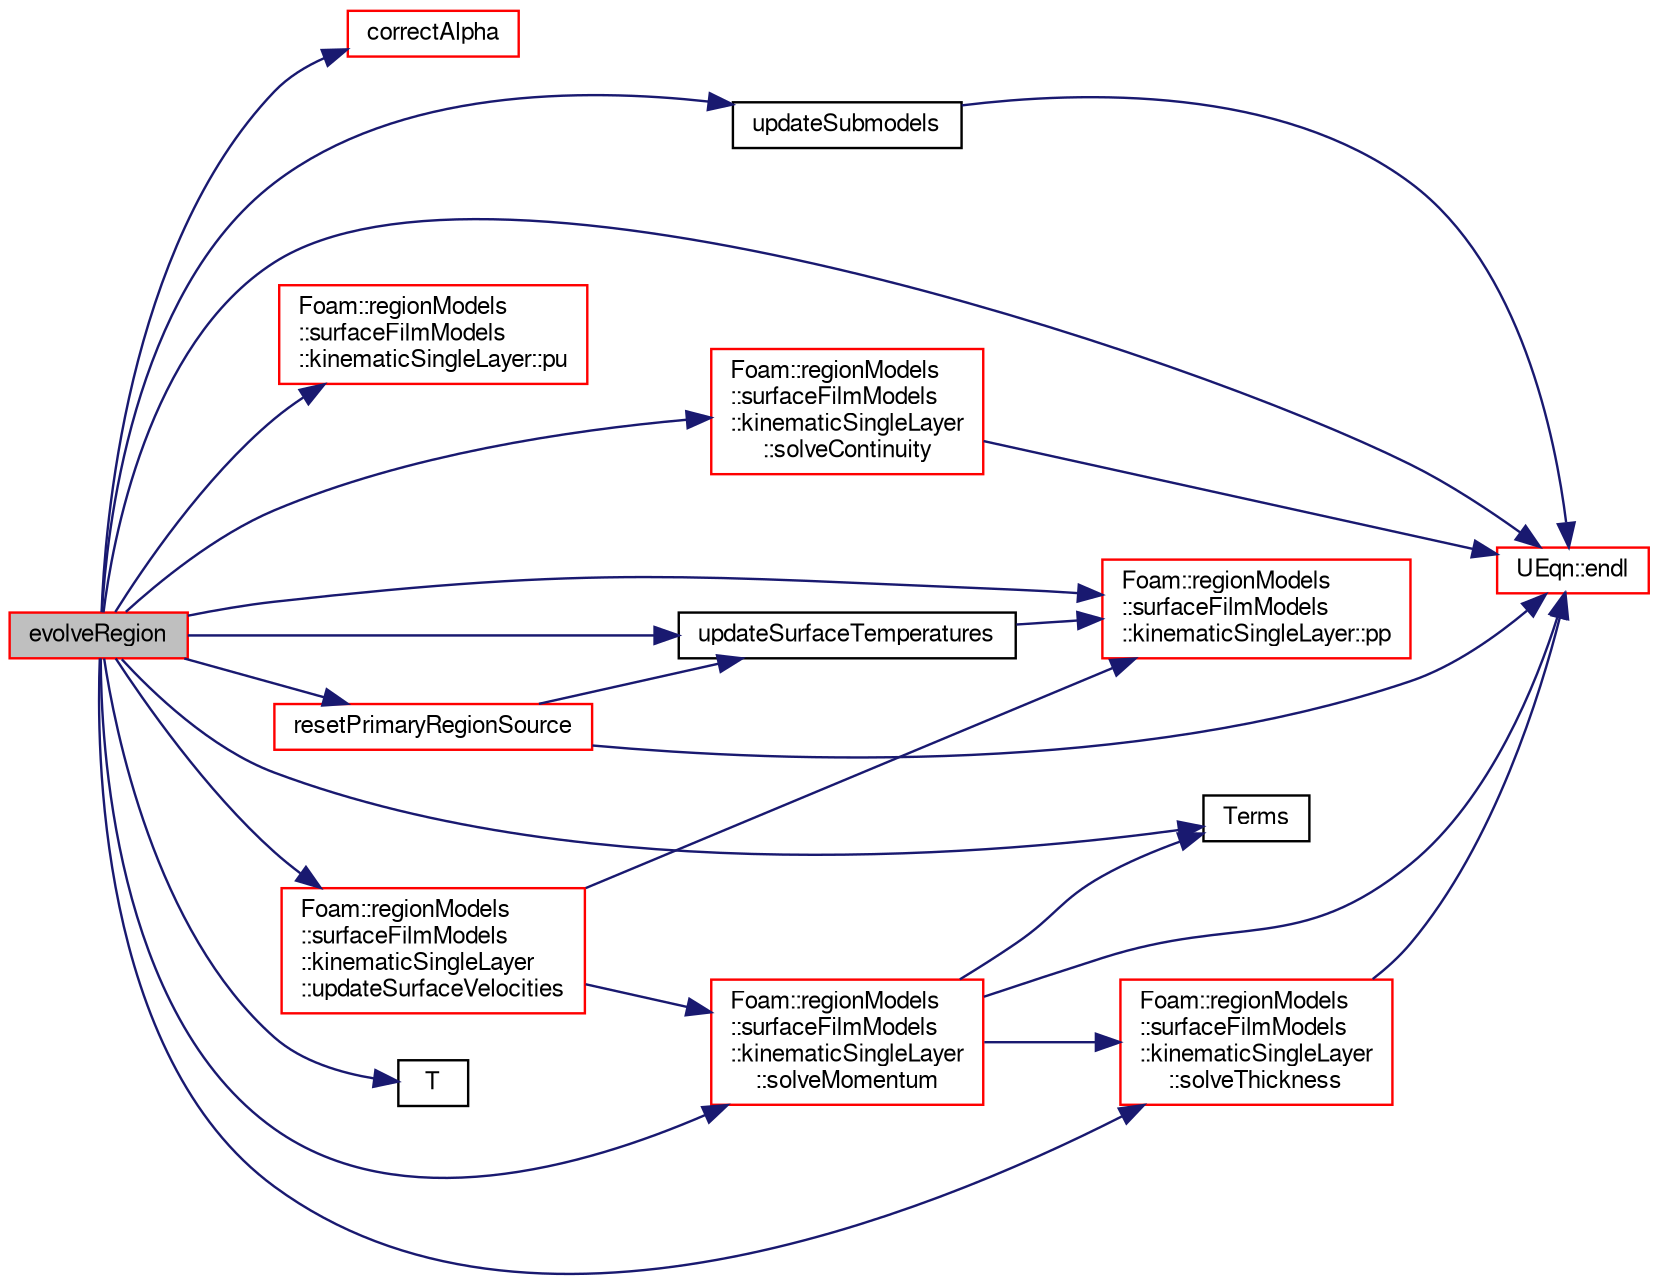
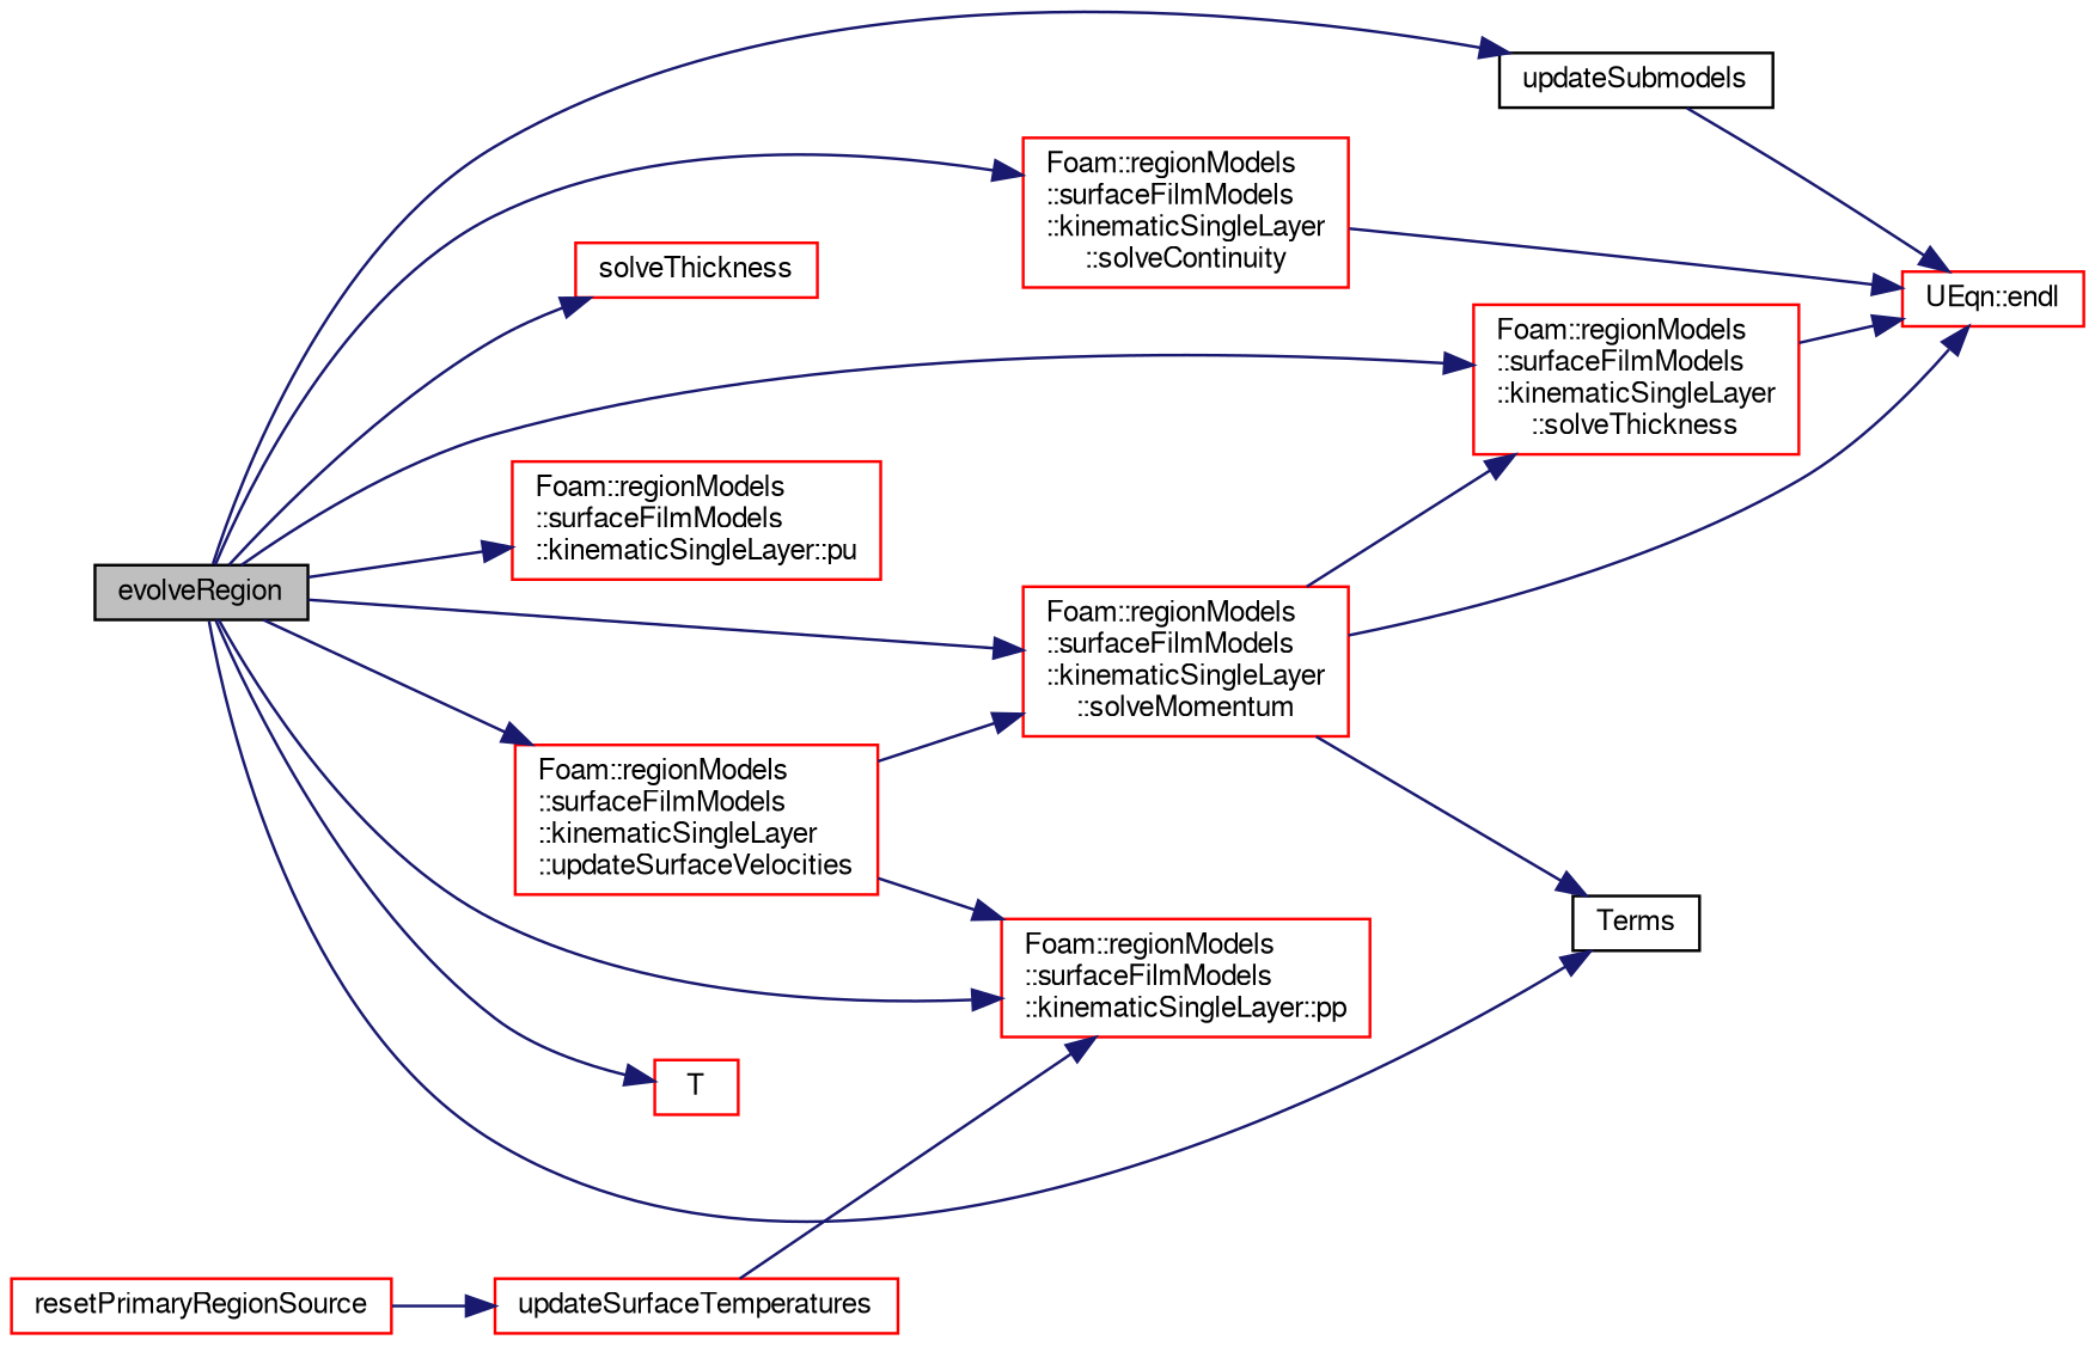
  digraph {
    rankdir=LR
    node [color=red fontname=FreeSans fontsize=10 shape=record]
    edge [color=midnightblue fontname=FreeSans fontsize=10 labelfontname=FreeSans labelfontsize=10 style=solid]
-   n1 [fillcolor=grey75 fontcolor=black height=0.2 label=evolveRegion style=filled width=0.4]
-   n2 [height=0.2 label=correctAlpha width=0.4]
+   n1 [color=black fillcolor=grey75 fontcolor=black height=0.2 label=evolveRegion style=filled width=0.4]
+   n2 [height=0.2 label=solveThickness width=0.4]
    n3 [height=0.2 label="UEqn::endl" width=0.4]
    n4 [height=0.2 label="Foam::regionModels\l::surfaceFilmModels\l::kinematicSingleLayer::pp" width=0.4]
    n5 [height=0.2 label="Foam::regionModels\l::surfaceFilmModels\l::kinematicSingleLayer::pu" width=0.4]
    n6 [height=0.2 label="Foam::regionModels\l::surfaceFilmModels\l::kinematicSingleLayer\l::solveContinuity" width=0.4]
    n7 [height=0.2 label=resetPrimaryRegionSource width=0.4]
-   n8 [color=black height=0.2 label=updateSurfaceTemperatures width=0.4]
+   n8 [height=0.2 label=updateSurfaceTemperatures width=0.4]
    n9 [height=0.2 label="Foam::regionModels\l::surfaceFilmModels\l::kinematicSingleLayer\l::solveMomentum" width=0.4]
    n10 [height=0.2 label="Foam::regionModels\l::surfaceFilmModels\l::kinematicSingleLayer\l::solveThickness" width=0.4]
    n11 [color=black height=0.2 label=Terms width=0.4]
-   n12 [color=black height=0.2 label=T width=0.4]
+   n12 [height=0.2 label=T width=0.4]
    n13 [color=black height=0.2 label=updateSubmodels width=0.4]
    n14 [height=0.2 label="Foam::regionModels\l::surfaceFilmModels\l::kinematicSingleLayer\l::updateSurfaceVelocities" width=0.4]
    n1 -> n2
-   n1 -> n3
    n1 -> n4
    n1 -> n5
    n1 -> n6
-   n1 -> n7
-   n1 -> n8
    n1 -> n9
    n1 -> n10
    n1 -> n11
    n1 -> n12
    n1 -> n13
    n1 -> n14
    n6 -> n3
-   n7 -> n3
    n7 -> n8
    n8 -> n4
    n9 -> n3
    n9 -> n10
    n9 -> n11
    n10 -> n3
    n13 -> n3
    n14 -> n4
    n14 -> n9
  }
